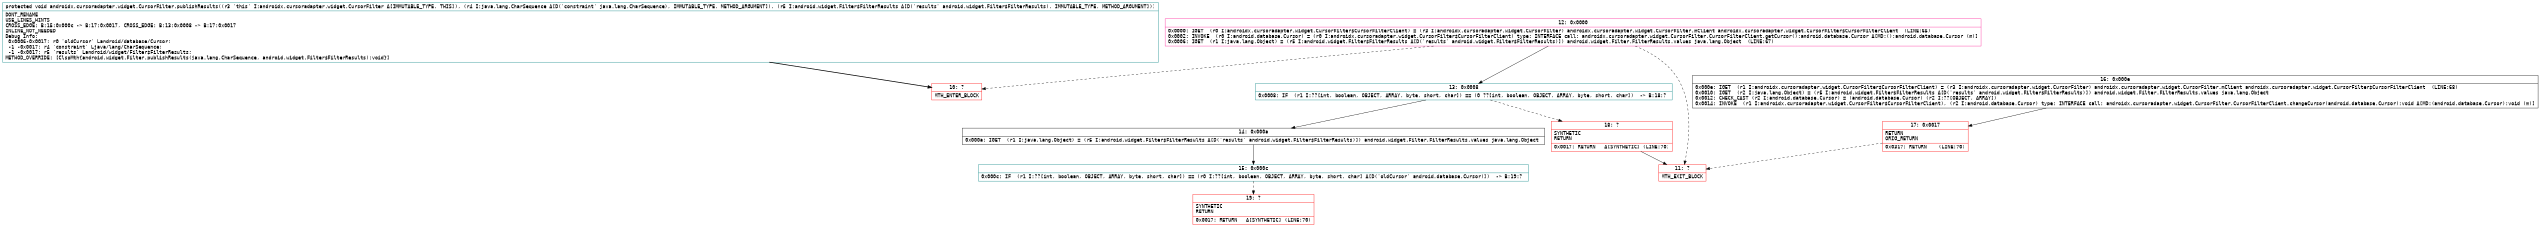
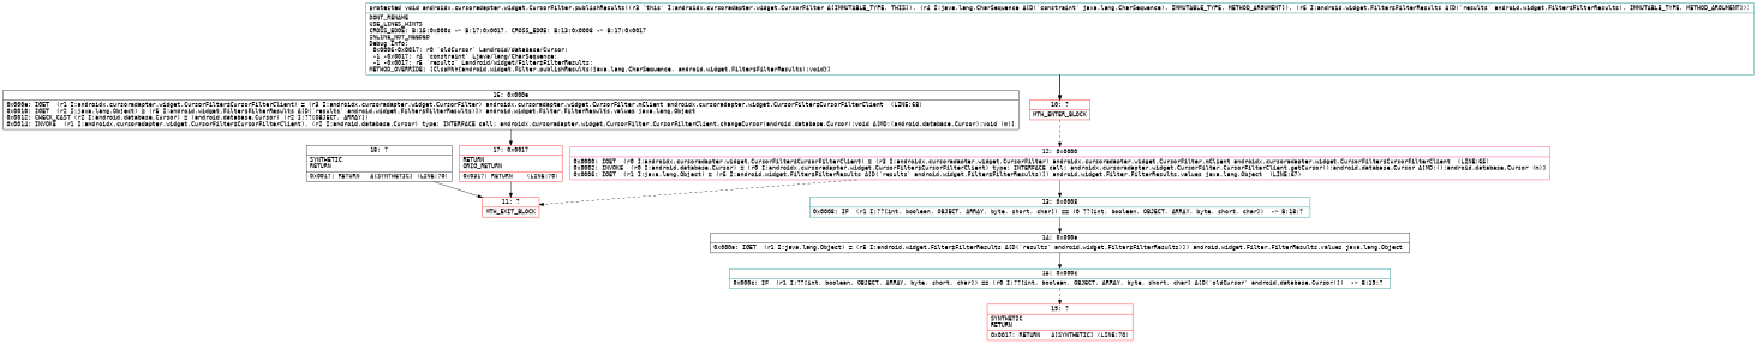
  digraph {
    fontname="DejaVu Sans Mono"
    node [color=red fontname="DejaVu Sans Mono" shape=record]
    edge [fontname="DejaVu Sans Mono" style=dashed]
    n1 [label="{10\:\ ?|MTH_ENTER_BLOCK\l}"]
    n2 [color=deeppink label="{12\:\ 0x0000|0x0000: IGET  (r0 I:androidx.cursoradapter.widget.CursorFilter$CursorFilterClient) = (r3 I:androidx.cursoradapter.widget.CursorFilter) androidx.cursoradapter.widget.CursorFilter.mClient androidx.cursoradapter.widget.CursorFilter$CursorFilterClient  (LINE:65)\l0x0002: INVOKE  (r0 I:android.database.Cursor) = (r0 I:androidx.cursoradapter.widget.CursorFilter$CursorFilterClient) type: INTERFACE call: androidx.cursoradapter.widget.CursorFilter.CursorFilterClient.getCursor():android.database.Cursor A[MD:():android.database.Cursor (m)]\l0x0006: IGET  (r1 I:java.lang.Object) = (r5 I:android.widget.Filter$FilterResults A[D('results' android.widget.Filter$FilterResults)]) android.widget.Filter.FilterResults.values java.lang.Object  (LINE:67)\l}"]
    n3 [color=teal label="{13\:\ 0x0008|0x0008: IF  (r1 I:??[int, boolean, OBJECT, ARRAY, byte, short, char]) == (0 ??[int, boolean, OBJECT, ARRAY, byte, short, char])  \-\> B:18:? \l}"]
    n4 [label="{11\:\ ?|MTH_EXIT_BLOCK\l}"]
    n5 [color=black label="{14\:\ 0x000a|0x000a: IGET  (r1 I:java.lang.Object) = (r5 I:android.widget.Filter$FilterResults A[D('results' android.widget.Filter$FilterResults)]) android.widget.Filter.FilterResults.values java.lang.Object \l}"]
-   n6 [label="{18\:\ ?|SYNTHETIC\lRETURN\l|0x0017: RETURN   A[SYNTHETIC] (LINE:70)\l}"]
+   n6 [color=black label="{18\:\ ?|SYNTHETIC\lRETURN\l|0x0017: RETURN   A[SYNTHETIC] (LINE:70)\l}"]
    n7 [color=teal label="{15\:\ 0x000c|0x000c: IF  (r1 I:??[int, boolean, OBJECT, ARRAY, byte, short, char]) == (r0 I:??[int, boolean, OBJECT, ARRAY, byte, short, char] A[D('oldCursor' android.database.Cursor)])  \-\> B:19:? \l}"]
    n8 [label="{19\:\ ?|SYNTHETIC\lRETURN\l|0x0017: RETURN   A[SYNTHETIC] (LINE:70)\l}"]
    n9 [color=black label="{16\:\ 0x000e|0x000e: IGET  (r1 I:androidx.cursoradapter.widget.CursorFilter$CursorFilterClient) = (r3 I:androidx.cursoradapter.widget.CursorFilter) androidx.cursoradapter.widget.CursorFilter.mClient androidx.cursoradapter.widget.CursorFilter$CursorFilterClient  (LINE:68)\l0x0010: IGET  (r2 I:java.lang.Object) = (r5 I:android.widget.Filter$FilterResults A[D('results' android.widget.Filter$FilterResults)]) android.widget.Filter.FilterResults.values java.lang.Object \l0x0012: CHECK_CAST (r2 I:android.database.Cursor) = (android.database.Cursor) (r2 I:??[OBJECT, ARRAY]) \l0x0014: INVOKE  (r1 I:androidx.cursoradapter.widget.CursorFilter$CursorFilterClient), (r2 I:android.database.Cursor) type: INTERFACE call: androidx.cursoradapter.widget.CursorFilter.CursorFilterClient.changeCursor(android.database.Cursor):void A[MD:(android.database.Cursor):void (m)]\l}"]
    n10 [label="{17\:\ 0x0017|RETURN\lORIG_RETURN\l|0x0317: RETURN    (LINE:70)\l}"]
    n11 [color=teal label="{protected void androidx.cursoradapter.widget.CursorFilter.publishResults((r3 'this' I:androidx.cursoradapter.widget.CursorFilter A[IMMUTABLE_TYPE, THIS]), (r4 I:java.lang.CharSequence A[D('constraint' java.lang.CharSequence), IMMUTABLE_TYPE, METHOD_ARGUMENT]), (r5 I:android.widget.Filter$FilterResults A[D('results' android.widget.Filter$FilterResults), IMMUTABLE_TYPE, METHOD_ARGUMENT]))  | DONT_RENAME\lUSE_LINES_HINTS\lCROSS_EDGE: B:15:0x000c \-\> B:17:0x0017, CROSS_EDGE: B:13:0x0008 \-\> B:17:0x0017\lINLINE_NOT_NEEDED\lDebug Info:\l  0x0006\-0x0017: r0 'oldCursor' Landroid\/database\/Cursor;\l  \-1 \-0x0017: r4 'constraint' Ljava\/lang\/CharSequence;\l  \-1 \-0x0017: r5 'results' Landroid\/widget\/Filter$FilterResults;\lMETHOD_OVERRIDE: [ClspMth\{android.widget.Filter.publishResults(java.lang.CharSequence, android.widget.Filter$FilterResults):void\}]\l}"]
-   n2 -> n1
+   n1 -> n2
    n2 -> n3 [style=solid]
    n2 -> n4
    n3 -> n5 [style=solid]
-   n3 -> n6
    n5 -> n7 [style=solid]
    n6 -> n4 [style=solid]
    n7 -> n8
    n9 -> n10 [style=solid]
-   n10 -> n4
+   n10 -> n4 [style=solid]
    n11 -> n1 [style=bold]
  }
